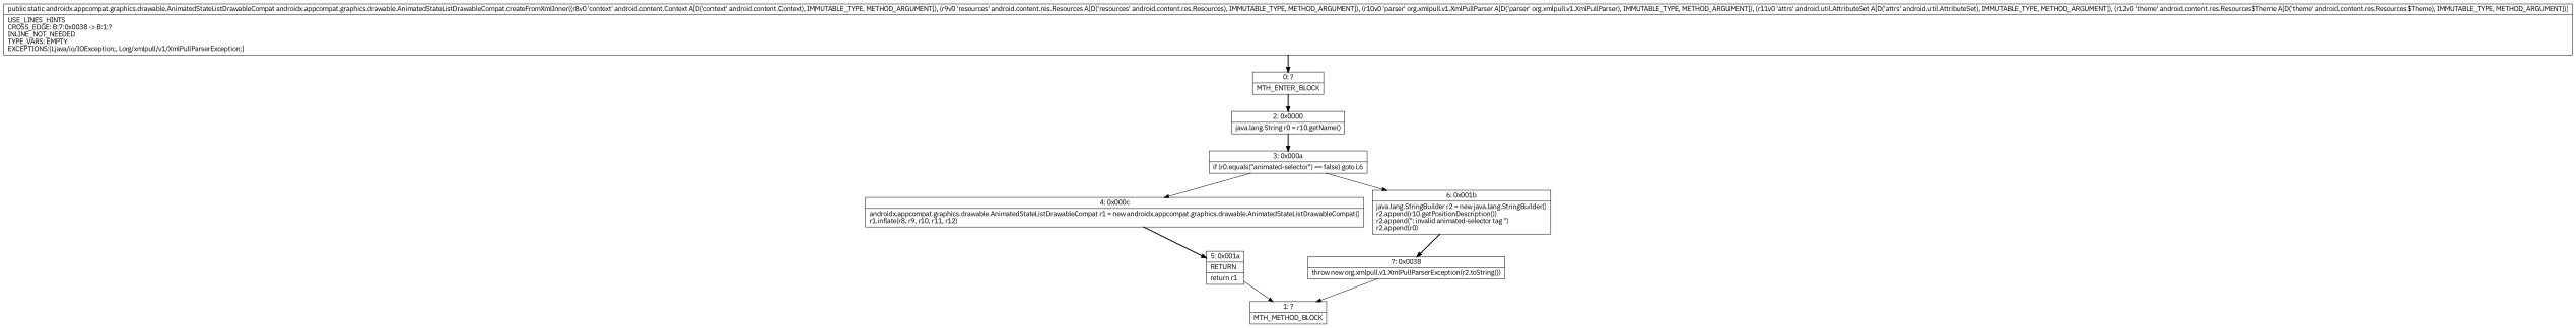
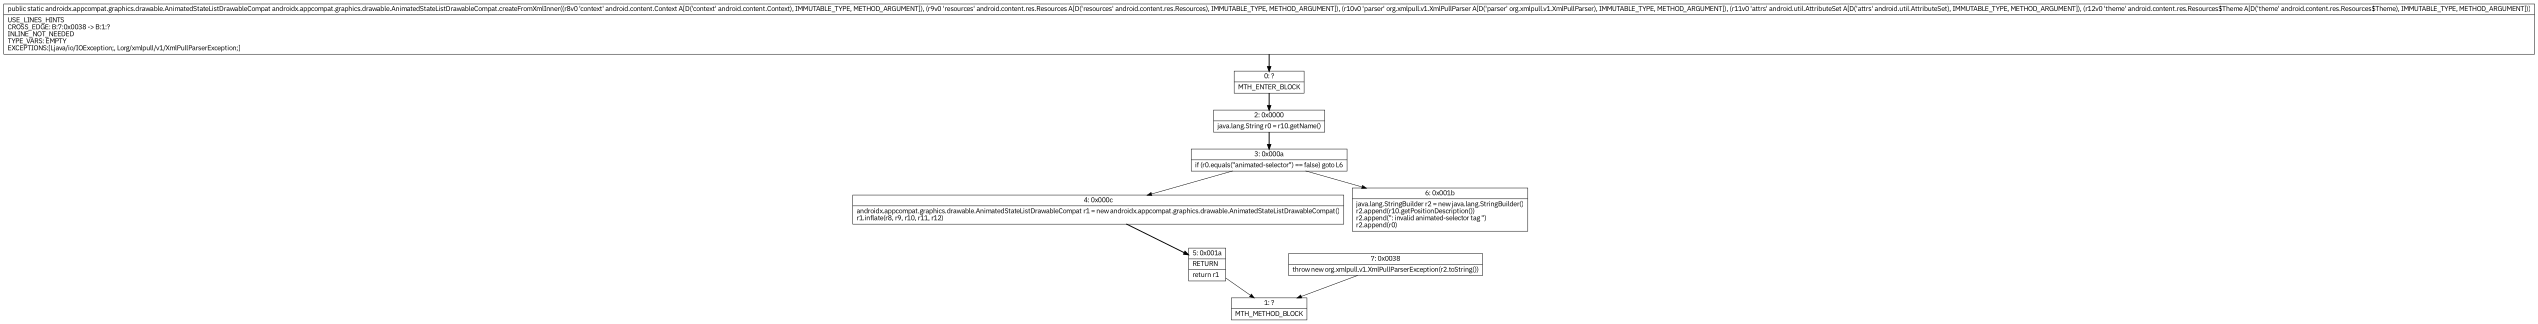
  digraph {
    fontname="IBM Plex Sans"
    node [fontname="IBM Plex Sans" shape=record]
    edge [fontname="IBM Plex Sans" style=bold]
    n1 [label="{0\:\ ?|MTH_ENTER_BLOCK\l}"]
    n2 [label="{2\:\ 0x0000|java.lang.String r0 = r10.getName()\l}"]
    n3 [label="{3\:\ 0x000a|if (r0.equals(\"animated\-selector\") == false) goto L6\l}"]
    n4 [label="{4\:\ 0x000c|androidx.appcompat.graphics.drawable.AnimatedStateListDrawableCompat r1 = new androidx.appcompat.graphics.drawable.AnimatedStateListDrawableCompat()\lr1.inflate(r8, r9, r10, r11, r12)\l}"]
    n5 [label="{6\:\ 0x001b|java.lang.StringBuilder r2 = new java.lang.StringBuilder()\lr2.append(r10.getPositionDescription())\lr2.append(\": invalid animated\-selector tag \")\lr2.append(r0)\l}"]
    n6 [label="{5\:\ 0x001a|RETURN\l|return r1\l}"]
    n7 [label="{7\:\ 0x0038|throw new org.xmlpull.v1.XmlPullParserException(r2.toString())\l}"]
    n8 [label="{1\:\ ?|MTH_METHOD_BLOCK\l}"]
    n9 [label="{public static androidx.appcompat.graphics.drawable.AnimatedStateListDrawableCompat androidx.appcompat.graphics.drawable.AnimatedStateListDrawableCompat.createFromXmlInner((r8v0 'context' android.content.Context A[D('context' android.content.Context), IMMUTABLE_TYPE, METHOD_ARGUMENT]), (r9v0 'resources' android.content.res.Resources A[D('resources' android.content.res.Resources), IMMUTABLE_TYPE, METHOD_ARGUMENT]), (r10v0 'parser' org.xmlpull.v1.XmlPullParser A[D('parser' org.xmlpull.v1.XmlPullParser), IMMUTABLE_TYPE, METHOD_ARGUMENT]), (r11v0 'attrs' android.util.AttributeSet A[D('attrs' android.util.AttributeSet), IMMUTABLE_TYPE, METHOD_ARGUMENT]), (r12v0 'theme' android.content.res.Resources$Theme A[D('theme' android.content.res.Resources$Theme), IMMUTABLE_TYPE, METHOD_ARGUMENT]))  | USE_LINES_HINTS\lCROSS_EDGE: B:7:0x0038 \-\> B:1:?\lINLINE_NOT_NEEDED\lTYPE_VARS: EMPTY\lEXCEPTIONS:[Ljava\/io\/IOException;, Lorg\/xmlpull\/v1\/XmlPullParserException;]\l}"]
    n1 -> n2
    n2 -> n3
    n3 -> n4 [style=solid]
    n3 -> n5 [style=solid]
    n4 -> n6
-   n5 -> n7
    n6 -> n8 [style=solid]
    n7 -> n8 [style=solid]
    n9 -> n1
  }
